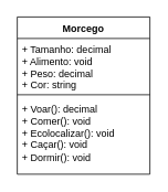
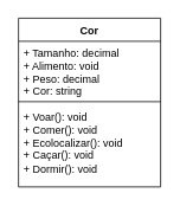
  <mxCell id="0" />
  <mxCell id="1" parent="0" />
- <mxCell id="2" value="Morcego" style="swimlane;fontStyle=1;align=center;verticalAlign=top;childLayout=stackLayout;horizontal=1;startSize=26;horizontalStack=0;resizeParent=1;resizeParentMax=0;resizeLast=0;collapsible=1;marginBottom=0;whiteSpace=wrap;html=1;" vertex="1" parent="1"><mxGeometry x="20" y="20" width="160" height="190" as="geometry" /></mxCell>
+ <mxCell id="2" value="Cor" style="swimlane;fontStyle=1;align=center;verticalAlign=top;childLayout=stackLayout;horizontal=1;startSize=26;horizontalStack=0;resizeParent=1;resizeParentMax=0;resizeLast=0;collapsible=1;marginBottom=0;whiteSpace=wrap;html=1;" vertex="1" parent="1"><mxGeometry x="20" y="20" width="160" height="190" as="geometry" /></mxCell>
  <mxCell id="3" value="+ Tamanho: decimal&lt;br&gt;+ Alimento: void&lt;br&gt;+ Peso: decimal&lt;br&gt;+ Cor: string" style="text;strokeColor=none;fillColor=none;align=left;verticalAlign=top;spacingLeft=4;spacingRight=4;overflow=hidden;rotatable=0;points=[[0,0.5],[1,0.5]];portConstraint=eastwest;whiteSpace=wrap;html=1;" vertex="1" parent="2"><mxGeometry y="26" width="160" height="64" as="geometry" /></mxCell>
  <mxCell id="4" value="" style="line;strokeWidth=1;fillColor=none;align=left;verticalAlign=middle;spacingTop=-1;spacingLeft=3;spacingRight=3;rotatable=0;labelPosition=right;points=[];portConstraint=eastwest;strokeColor=inherit;" vertex="1" parent="2"><mxGeometry y="90" width="160" height="8" as="geometry" /></mxCell>
- <mxCell id="5" value="+ Voar(): decimal&lt;br&gt;+ Comer(): void&lt;br&gt;+ Ecolocalizar(): void&lt;br&gt;+ Caçar(): void&lt;br&gt;+ Dormir(): void" style="text;strokeColor=none;fillColor=none;align=left;verticalAlign=top;spacingLeft=4;spacingRight=4;overflow=hidden;rotatable=0;points=[[0,0.5],[1,0.5]];portConstraint=eastwest;whiteSpace=wrap;html=1;" vertex="1" parent="2"><mxGeometry y="98" width="160" height="92" as="geometry" /></mxCell>
+ <mxCell id="5" value="+ Voar(): void&lt;br&gt;+ Comer(): void&lt;br&gt;+ Ecolocalizar(): void&lt;br&gt;+ Caçar(): void&lt;br&gt;+ Dormir(): void" style="text;strokeColor=none;fillColor=none;align=left;verticalAlign=top;spacingLeft=4;spacingRight=4;overflow=hidden;rotatable=0;points=[[0,0.5],[1,0.5]];portConstraint=eastwest;whiteSpace=wrap;html=1;" vertex="1" parent="2"><mxGeometry y="98" width="160" height="92" as="geometry" /></mxCell>
